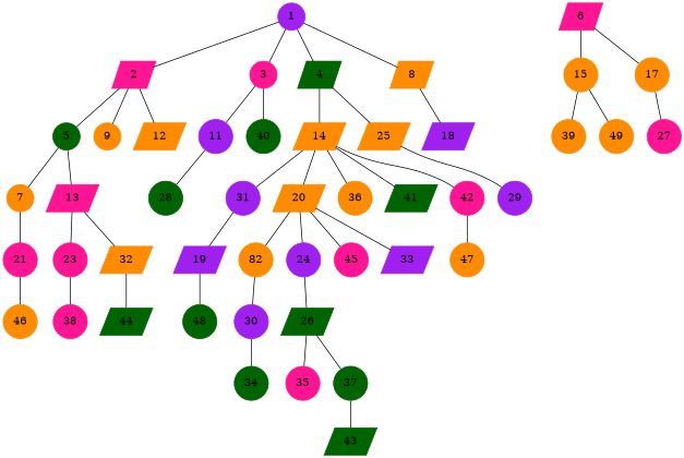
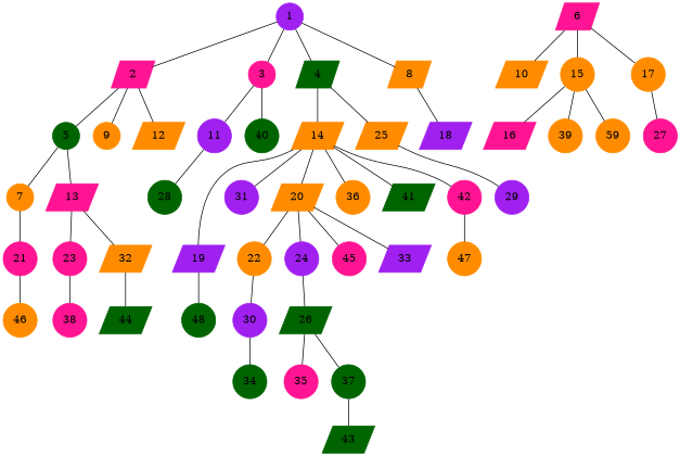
  graph {
    node [color=darkorange shape=circle style=filled]
    1 [color=purple]
    2 [color=deeppink shape=parallelogram]
    3 [color=deeppink]
    4 [color=darkgreen shape=parallelogram]
    8 [shape=parallelogram]
    5 [color=darkgreen]
    9
    12 [shape=parallelogram]
    11 [color=purple]
    40 [color=darkgreen]
    14 [shape=parallelogram]
    25 [shape=parallelogram]
    18 [color=purple shape=parallelogram]
    7
    13 [color=deeppink shape=parallelogram]
    6 [color=deeppink shape=parallelogram]
+   10 [shape=parallelogram]
    15
    17
    28 [color=darkgreen]
    19 [color=purple shape=parallelogram]
    20 [shape=parallelogram]
    31 [color=purple]
    36
    41 [color=darkgreen shape=parallelogram]
    42 [color=deeppink]
    29 [color=purple]
    21 [color=deeppink]
    23 [color=deeppink]
    32 [shape=parallelogram]
+   16 [color=deeppink shape=parallelogram]
    39
-   49
+   49 [label=59]
    27 [color=deeppink]
    46
    38 [color=deeppink]
    44 [color=darkgreen shape=parallelogram]
    48 [color=darkgreen]
-   22 [label=82]
+   22
    24 [color=purple]
    45 [color=deeppink]
    33 [color=purple shape=parallelogram]
    47
    30 [color=purple]
    26 [color=darkgreen shape=parallelogram]
    34 [color=darkgreen]
    35 [color=deeppink]
    37 [color=darkgreen]
    43 [color=darkgreen shape=parallelogram]
    1 -- 2
    1 -- 3
    1 -- 4
    1 -- 8
    2 -- 5
    2 -- 9
    2 -- 12
    3 -- 11
    3 -- 40
    4 -- 14
    4 -- 25
    8 -- 18
    5 -- 7
    5 -- 13
    11 -- 28
-   31 -- 19
+   14 -- 19
    14 -- 20
    14 -- 31
    14 -- 36
    14 -- 41
    14 -- 42
    25 -- 29
    7 -- 21
    13 -- 23
    13 -- 32
+   6 -- 10
    6 -- 15
    6 -- 17
+   15 -- 16
    15 -- 39
    15 -- 49
    17 -- 27
    19 -- 48
    20 -- 22
    20 -- 24
    20 -- 45
    20 -- 33
    42 -- 47
    21 -- 46
    23 -- 38
    32 -- 44
    22 -- 30
    24 -- 26
    30 -- 34
    26 -- 35
    26 -- 37
    37 -- 43
  }
